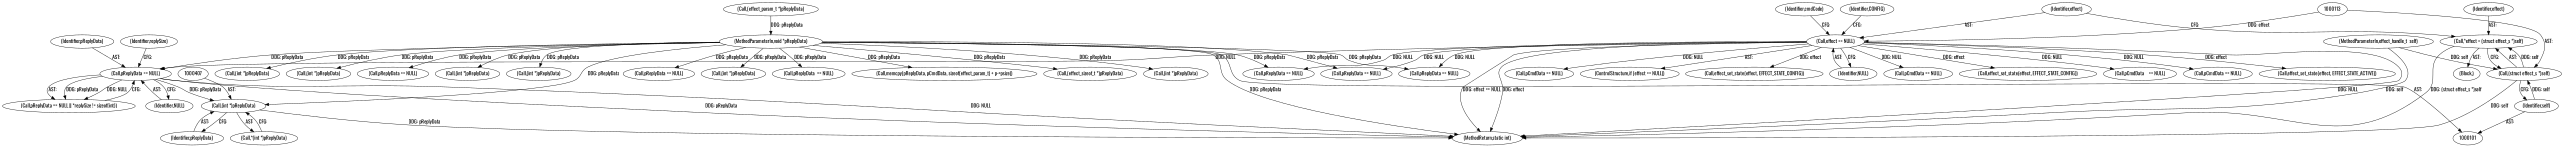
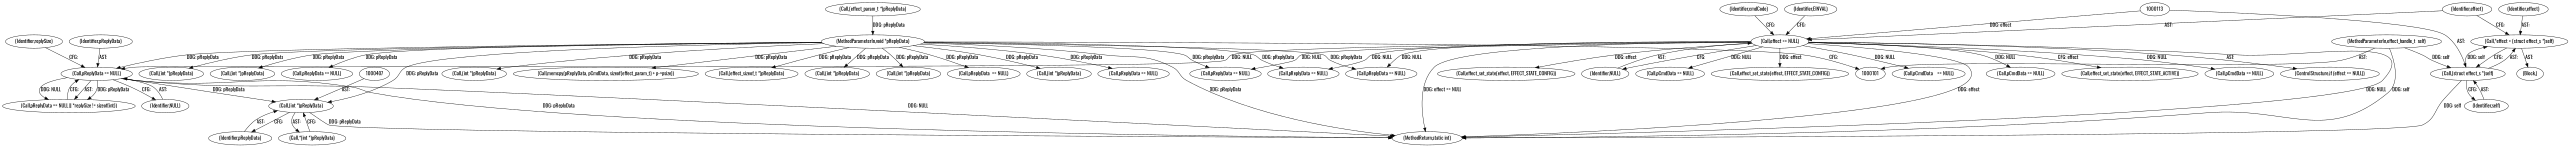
  digraph {
    fontname=Oswald
    node [fontname=Oswald]
    edge [fontname=Oswald]
    n1 [label="(Call,(int *)pReplyData)"]
    n2 [label="(MethodReturn,static int)"]
    n3 [label="(Call,*(int *)pReplyData)"]
    n4 [label="(Identifier,pReplyData)"]
    n5 [label="(Call,pReplyData == NULL)"]
    n6 [label="(Call,pReplyData == NULL || *replySize != sizeof(int))"]
    n7 [label="(Identifier,NULL)"]
    n8 [label="(MethodParameterIn,void *pReplyData)"]
    n9 [label="(Call,pReplyData  == NULL)"]
    n10 [label="(Call,memcpy(pReplyData, pCmdData, sizeof(effect_param_t) + p->psize))"]
    n11 [label="(Call,(effect_sizeof_t *)pReplyData)"]
    n12 [label="(Call,(int *)pReplyData)"]
    n13 [label="(Call,(int *)pReplyData)"]
    n14 [label="(Call,pReplyData == NULL)"]
    n15 [label="(Call,(int *)pReplyData)"]
    n16 [label="(Call,pReplyData == NULL)"]
    n17 [label="(Call,(int *)pReplyData)"]
    n18 [label="(Call,(int *)pReplyData)"]
    n19 [label="(Call,pReplyData == NULL)"]
    n20 [label="(Call,pReplyData == NULL)"]
    n21 [label="(Call,(int *)pReplyData)"]
    n22 [label="(Call,pReplyData == NULL)"]
    1000101
    n24 [label="(Call,(effect_param_t *)pReplyData)"]
    n25 [label="(Call,effect == NULL)"]
    n26 [label="(Call,effect_set_state(effect, EFFECT_STATE_CONFIG))"]
    n27 [label="(Identifier,NULL)"]
    n28 [label="(Call,pCmdData == NULL)"]
    n29 [label="(Call,effect_set_state(effect, EFFECT_STATE_CONFIG))"]
    n30 [label="(Call,pCmdData    == NULL)"]
    n31 [label="(Call,pCmdData == NULL)"]
    n32 [label="(Call,effect_set_state(effect, EFFECT_STATE_ACTIVE))"]
    n33 [label="(Call,pCmdData == NULL)"]
    n34 [label="(ControlStructure,if (effect == NULL))"]
    n35 [label="(Call,*effect = (struct effect_s *)self)"]
    n36 [label="(Call,(struct effect_s *)self)"]
    n37 [label="(Block,)"]
    n38 [label="(Identifier,self)"]
    n39 [label="(MethodParameterIn,effect_handle_t  self)"]
    n40 [label="(Identifier,effect)"]
    n41 [label="(Identifier,cmdCode)"]
    n42 [label="(Identifier,replySize)"]
    n43 [label="(Identifier,effect)"]
-   n44 [label="(Identifier,CONFIG)"]
+   n44 [label="(Identifier,EINVAL)"]
    n45 [label="(Identifier,pReplyData)"]
    1000407
    1000113
    n1 -> n2 [label="DDG: pReplyData"]
    n1 -> n3 [label="AST: "]
    n1 -> n4 [label="CFG: "]
    n3 -> n1 [label="CFG: "]
    n4 -> n1 [label="AST: "]
    n5 -> n1 [label="DDG: pReplyData"]
    n5 -> n2 [label="DDG: NULL"]
    n5 -> n2 [label="DDG: pReplyData"]
    n5 -> n6 [label="AST: "]
    n5 -> n6 [label="DDG: pReplyData"]
    n5 -> n6 [label="DDG: NULL"]
    n5 -> n7 [label="CFG: "]
    n6 -> n5 [label="CFG: "]
    n7 -> n5 [label="AST: "]
    n8 -> n1 [label="DDG: pReplyData"]
    n8 -> n2 [label="DDG: pReplyData"]
    n8 -> n5 [label="DDG: pReplyData"]
    n8 -> n9 [label="DDG: pReplyData"]
    n8 -> n10 [label="DDG: pReplyData"]
    n8 -> n11 [label="DDG: pReplyData"]
    n8 -> n12 [label="DDG: pReplyData"]
    n8 -> n13 [label="DDG: pReplyData"]
    n8 -> n14 [label="DDG: pReplyData"]
    n8 -> n15 [label="DDG: pReplyData"]
    n8 -> n16 [label="DDG: pReplyData"]
    n8 -> n17 [label="DDG: pReplyData"]
    n8 -> n18 [label="DDG: pReplyData"]
    n8 -> n19 [label="DDG: pReplyData"]
    n8 -> n20 [label="DDG: pReplyData"]
    n8 -> n21 [label="DDG: pReplyData"]
    n8 -> n22 [label="DDG: pReplyData"]
-   n8 -> 1000101 [label="AST: "]
+   n8 -> 1000101 [label="CFG: "]
    n24 -> n8 [label="DDG: pReplyData"]
    n25 -> n2 [label="DDG: effect"]
    n25 -> n2 [label="DDG: NULL"]
    n25 -> n2 [label="DDG: effect == NULL"]
    n25 -> n5 [label="DDG: NULL"]
    n25 -> n14 [label="DDG: NULL"]
    n25 -> n19 [label="DDG: NULL"]
    n25 -> n22 [label="DDG: NULL"]
    n25 -> n26 [label="DDG: effect"]
    n25 -> n27 [label="CFG: "]
    n25 -> n28 [label="DDG: NULL"]
    n25 -> n29 [label="DDG: effect"]
    n25 -> n30 [label="DDG: NULL"]
    n25 -> n31 [label="DDG: NULL"]
-   n25 -> n32 [label="DDG: effect"]
+   n25 -> n32 [label="CFG: effect"]
    n25 -> n33 [label="DDG: NULL"]
    n25 -> n34 [label="AST: "]
    n27 -> n25 [label="AST: "]
-   n35 -> n2 [label="DDG: (struct effect_s *)self"]
    n35 -> n36 [label="CFG: "]
    n35 -> n37 [label="AST: "]
    n36 -> n2 [label="DDG: self"]
    n36 -> n35 [label="AST: "]
    n36 -> n35 [label="DDG: self"]
    n36 -> n38 [label="CFG: "]
-   n38 -> n36 [label="DDG: self"]
+   n38 -> n36 [label="AST: "]
    n39 -> n2 [label="DDG: self"]
-   n38 -> 1000101 [label="AST: "]
+   n39 -> 1000101 [label="AST: "]
    n39 -> n36 [label="DDG: self"]
    n40 -> n35 [label="AST: "]
    n41 -> n25 [label="CFG: "]
    n42 -> n5 [label="CFG: "]
    n43 -> n25 [label="AST: "]
    n43 -> n35 [label="CFG: "]
    n44 -> n25 [label="CFG: "]
    n45 -> n5 [label="AST: "]
    1000407 -> n1 [label="AST: "]
    1000113 -> n25 [label="DDG: effect"]
    1000113 -> n36 [label="AST: "]
  }
